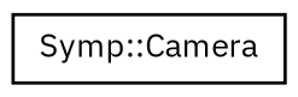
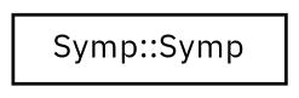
  digraph {
    rankdir=LR
    fontname="IBM Plex Sans"
-   n1 [color=black fillcolor=white fontname="IBM Plex Sans" fontsize=10 height=0.2 label="Symp::Camera" shape=record style=filled width=0.4]
+   n1 [color=black fillcolor=white fontname="IBM Plex Sans" fontsize=10 height=0.2 label="Symp::Symp" shape=record style=filled width=0.4]
  }
